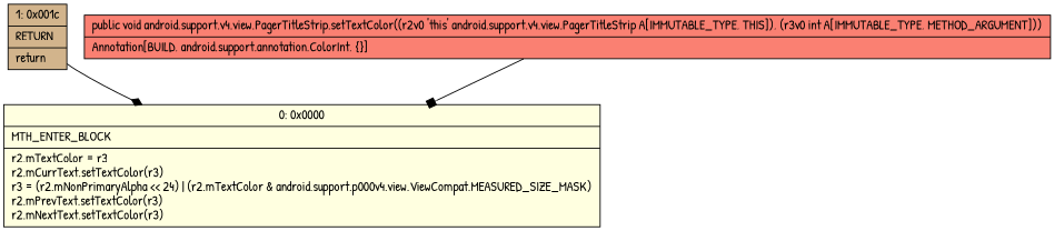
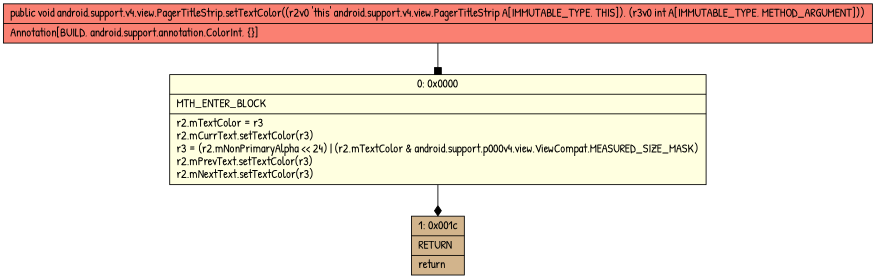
  digraph {
    fontname="Patrick Hand"
    node [shape=record style=filled fontname="Patrick Hand"]
    edge [fontname="Patrick Hand"]
    n1 [label="{0\:\ 0x0000|MTH_ENTER_BLOCK\l|r2.mTextColor = r3\lr2.mCurrText.setTextColor(r3)\lr3 = (r2.mNonPrimaryAlpha \<\< 24) \| (r2.mTextColor & android.support.p000v4.view.ViewCompat.MEASURED_SIZE_MASK)\lr2.mPrevText.setTextColor(r3)\lr2.mNextText.setTextColor(r3)\l}" fillcolor=lightyellow]
    n2 [label="{1\:\ 0x001c|RETURN\l|return\l}" fillcolor=tan]
    n3 [label="{public void android.support.v4.view.PagerTitleStrip.setTextColor((r2v0 'this' android.support.v4.view.PagerTitleStrip A[IMMUTABLE_TYPE, THIS]), (r3v0 int A[IMMUTABLE_TYPE, METHOD_ARGUMENT]))  | Annotation[BUILD, android.support.annotation.ColorInt, \{\}]\l}" fillcolor=salmon]
-   n2 -> n1 [arrowhead=diamond]
+   n1 -> n2 [arrowhead=diamond]
    n3 -> n1 [arrowhead=box]
  }
